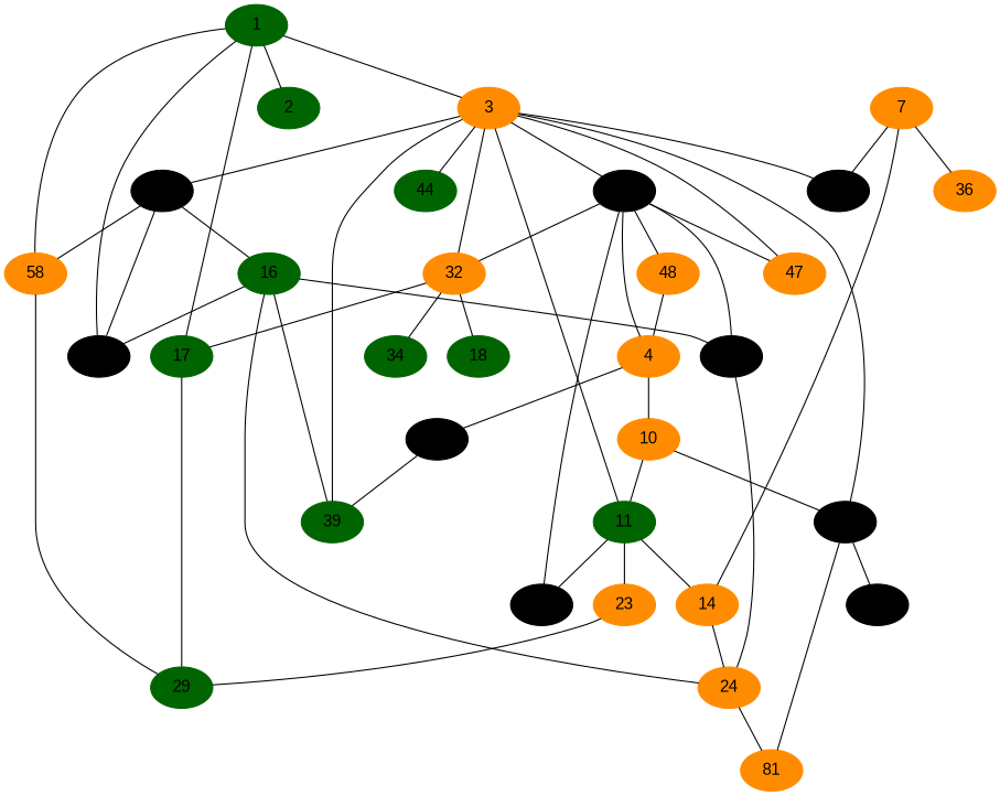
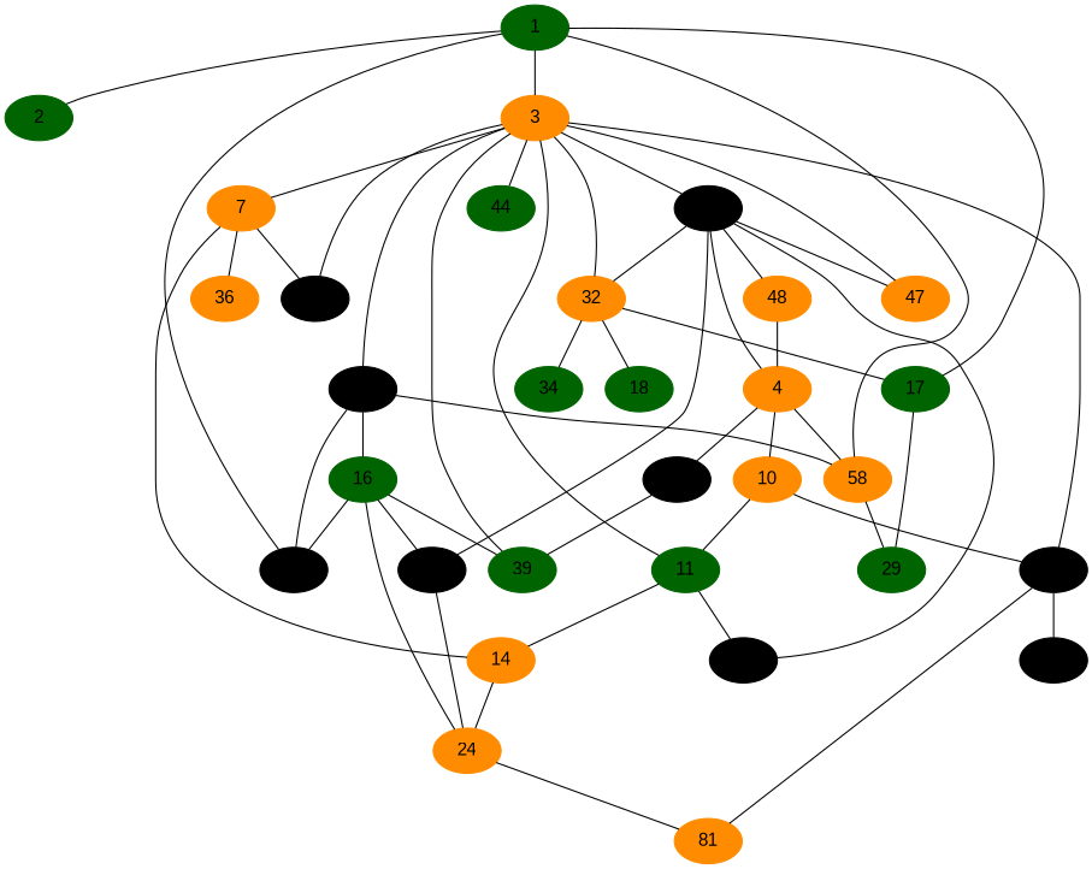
  graph {
    fontname="Liberation Sans"
    node [color=darkorange fontname="Liberation Sans" style=filled]
    edge [fontname="Liberation Sans"]
    1 [color=darkgreen super="+9"]
    2 [color=darkgreen]
    3 [super="+5"]
    17 [color=darkgreen]
    n5 [label=58 super="+33"]
    38 [color=black]
    6 [color=black super="+47"]
    7 [super="+32"]
    8 [color=black super="+22"]
    11 [color=darkgreen super="+20"]
    n11 [label=32 super="+13"]
    25 [color=black super="+42"]
    n13 [label=47]
    39 [color=darkgreen]
    44 [color=darkgreen]
    50 [color=black]
    29 [color=darkgreen]
    4 [super="+51"]
    10
    15 [color=black super="+27"]
    21 [color=black super="+45"]
    26 [color=black]
    48
    14 [super="+35"]
    36
    16 [color=darkgreen super="+40"]
-   23 [super="+30"]
    18 [color=darkgreen super="+19"]
    34 [color=darkgreen]
    n30 [label=81]
    49 [color=black]
    24 [super="+46"]
    1 -- 2
    1 -- 3 [weight=2]
    1 -- 17
    1 -- n5
    1 -- 38
    3 -- 6
+   3 -- 7
    3 -- 8
    3 -- 11
    3 -- n11
    3 -- 25
    3 -- n13
    3 -- 39
    3 -- 44
    3 -- 50
    17 -- 29
    n5 -- 29
    6 -- n11
    6 -- n13
    6 -- 21
    6 -- 26
    6 -- 48
    7 -- 50
    7 -- 14
    7 -- 36
    8 -- n5
    8 -- 38
    8 -- 16
    11 -- 26
    11 -- 14
-   11 -- 23
    n11 -- 17
    n11 -- 18
    n11 -- 34
    25 -- n30
    25 -- 49
+   4 -- n5
    4 -- 6
    4 -- 10
    4 -- 15
    10 -- 11
    10 -- 25
    15 -- 39
    21 -- 24
    48 -- 4
    14 -- 24
    16 -- 38
    16 -- 39
    16 -- 21
    16 -- 24
-   23 -- 29
    24 -- n30
  }
